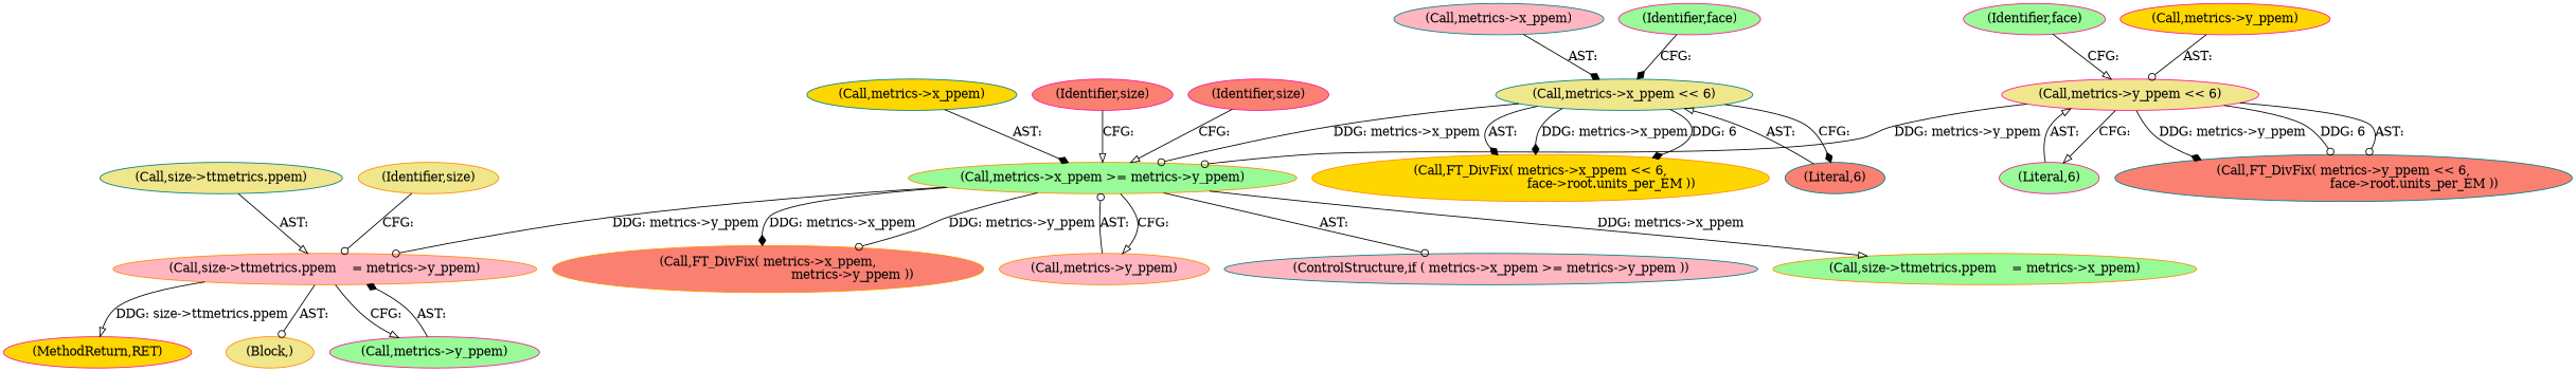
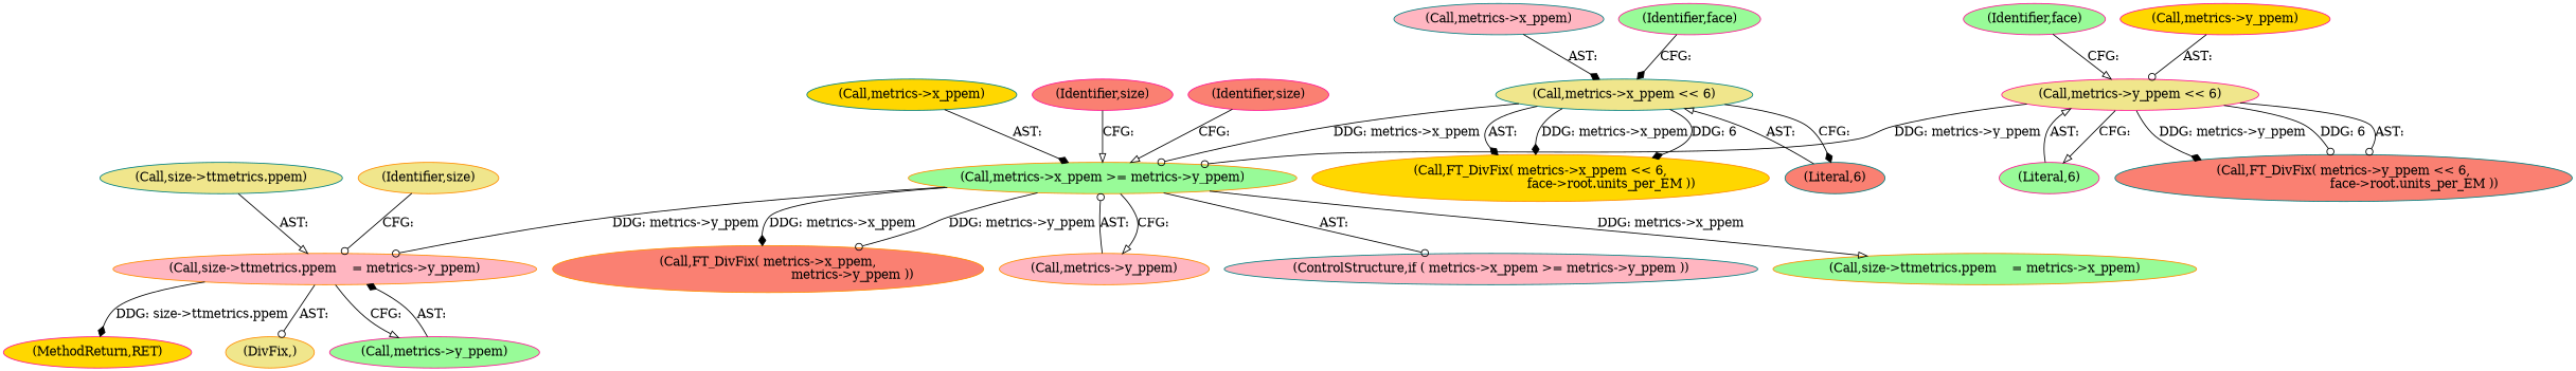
  digraph {
    node [color=deeppink fillcolor=palegreen style=filled]
    edge [arrowhead=onormal]
    n1 [color=darkorange fillcolor=lightpink label="(Call,size->ttmetrics.ppem    = metrics->y_ppem)"]
    n2 [fillcolor=gold label="(MethodReturn,RET)"]
-   n3 [color=darkorange fillcolor=khaki label="(Block,)"]
+   n3 [color=darkorange fillcolor=khaki label="(DivFix,)"]
    n4 [label="(Call,metrics->y_ppem)"]
    n5 [color=darkorange label="(Call,metrics->x_ppem >= metrics->y_ppem)"]
    n6 [color=darkorange fillcolor=salmon label="(Call,FT_DivFix( metrics->x_ppem,\n                                           metrics->y_ppem ))"]
    n7 [color=teal fillcolor=lightpink label="(ControlStructure,if ( metrics->x_ppem >= metrics->y_ppem ))"]
    n8 [color=darkorange label="(Call,size->ttmetrics.ppem    = metrics->x_ppem)"]
    n9 [color=darkorange fillcolor=lightpink label="(Call,metrics->y_ppem)"]
    n10 [color=teal fillcolor=khaki label="(Call,metrics->x_ppem << 6)"]
    n11 [color=darkorange fillcolor=gold label="(Call,FT_DivFix( metrics->x_ppem << 6,\n                                    face->root.units_per_EM ))"]
    n12 [color=teal fillcolor=salmon label="(Literal,6)"]
    n13 [fillcolor=khaki label="(Call,metrics->y_ppem << 6)"]
    n14 [color=teal fillcolor=salmon label="(Call,FT_DivFix( metrics->y_ppem << 6,\n                                    face->root.units_per_EM ))"]
    n15 [label="(Literal,6)"]
    n16 [color=teal fillcolor=lightpink label="(Call,metrics->x_ppem)"]
    n17 [color=teal fillcolor=gold label="(Call,metrics->x_ppem)"]
    n18 [label="(Identifier,face)"]
    n19 [fillcolor=gold label="(Call,metrics->y_ppem)"]
    n20 [color=teal fillcolor=khaki label="(Call,size->ttmetrics.ppem)"]
    n21 [label="(Identifier,face)"]
    n22 [fillcolor=salmon label="(Identifier,size)"]
    n23 [fillcolor=salmon label="(Identifier,size)"]
    n24 [color=darkorange fillcolor=khaki label="(Identifier,size)"]
-   n1 -> n2 [label="DDG: size->ttmetrics.ppem"]
+   n1 -> n2 [arrowhead=diamond label="DDG: size->ttmetrics.ppem"]
    n1 -> n3 [arrowhead=odot label="AST: "]
    n1 -> n4 [label="CFG: "]
    n4 -> n1 [arrowhead=diamond label="AST: "]
    n5 -> n1 [arrowhead=odot label="DDG: metrics->y_ppem"]
    n5 -> n6 [arrowhead=diamond label="DDG: metrics->x_ppem"]
    n5 -> n6 [arrowhead=odot label="DDG: metrics->y_ppem"]
    n5 -> n7 [arrowhead=odot label="AST: "]
    n5 -> n8 [label="DDG: metrics->x_ppem"]
    n5 -> n9 [label="CFG: "]
    n9 -> n5 [arrowhead=odot label="AST: "]
    n10 -> n5 [arrowhead=odot label="DDG: metrics->x_ppem"]
    n10 -> n11 [arrowhead=diamond label="AST: "]
    n10 -> n11 [arrowhead=diamond label="DDG: metrics->x_ppem"]
    n10 -> n11 [arrowhead=diamond label="DDG: 6"]
    n10 -> n12 [arrowhead=diamond label="CFG: "]
    n12 -> n10 [label="AST: "]
    n13 -> n5 [arrowhead=odot label="DDG: metrics->y_ppem"]
    n13 -> n14 [arrowhead=odot label="AST: "]
    n13 -> n14 [arrowhead=diamond label="DDG: metrics->y_ppem"]
    n13 -> n14 [arrowhead=odot label="DDG: 6"]
    n13 -> n15 [label="CFG: "]
    n15 -> n13 [label="AST: "]
    n16 -> n10 [arrowhead=diamond label="AST: "]
    n17 -> n5 [arrowhead=diamond label="AST: "]
    n18 -> n13 [label="CFG: "]
    n19 -> n13 [arrowhead=odot label="AST: "]
    n20 -> n1 [label="AST: "]
    n21 -> n10 [arrowhead=diamond label="CFG: "]
    n22 -> n5 [label="CFG: "]
    n23 -> n5 [label="CFG: "]
    n24 -> n1 [arrowhead=odot label="CFG: "]
  }
